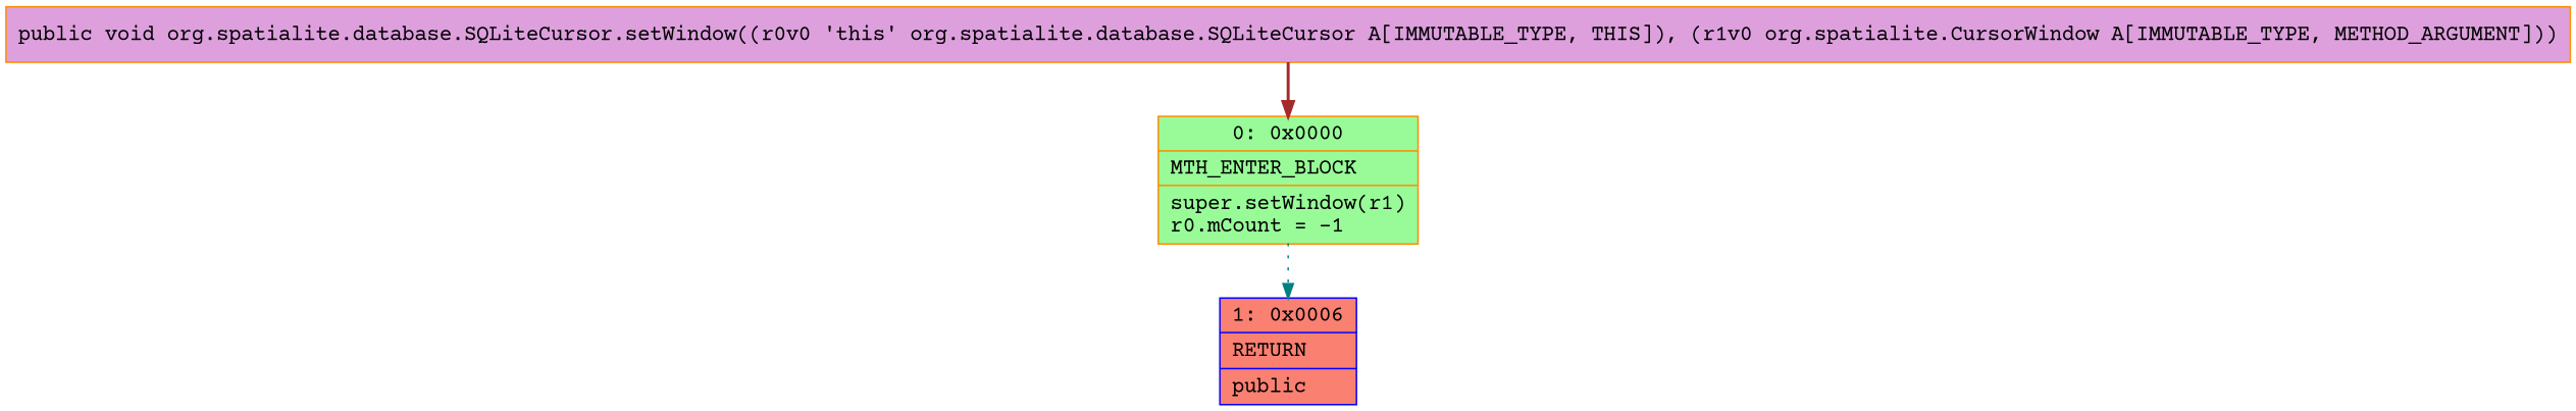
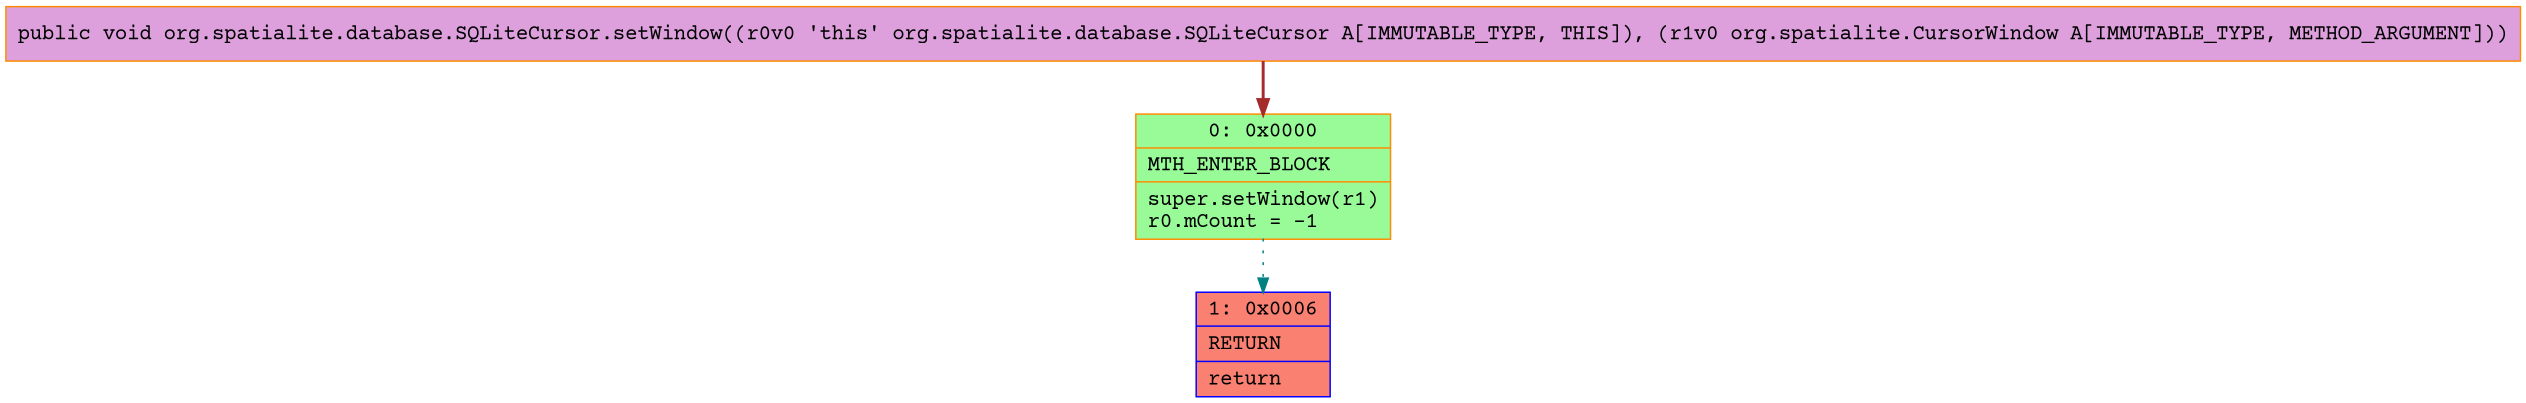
  digraph {
    fontname="Courier Prime"
    node [shape=record style=filled color=darkorange fontname="Courier Prime"]
    edge [fontname="Courier Prime"]
    n1 [label="{0\:\ 0x0000|MTH_ENTER_BLOCK\l|super.setWindow(r1)\lr0.mCount = \-1\l}" fillcolor=palegreen]
-   n2 [label="{1\:\ 0x0006|RETURN\l|public\l}" fillcolor=salmon color=blue]
+   n2 [label="{1\:\ 0x0006|RETURN\l|return\l}" fillcolor=salmon color=blue]
    n3 [label="{public void org.spatialite.database.SQLiteCursor.setWindow((r0v0 'this' org.spatialite.database.SQLiteCursor A[IMMUTABLE_TYPE, THIS]), (r1v0 org.spatialite.CursorWindow A[IMMUTABLE_TYPE, METHOD_ARGUMENT])) }" fillcolor=plum]
    n1 -> n2 [color=teal style=dotted]
    n3 -> n1 [color=brown style=bold]
  }
